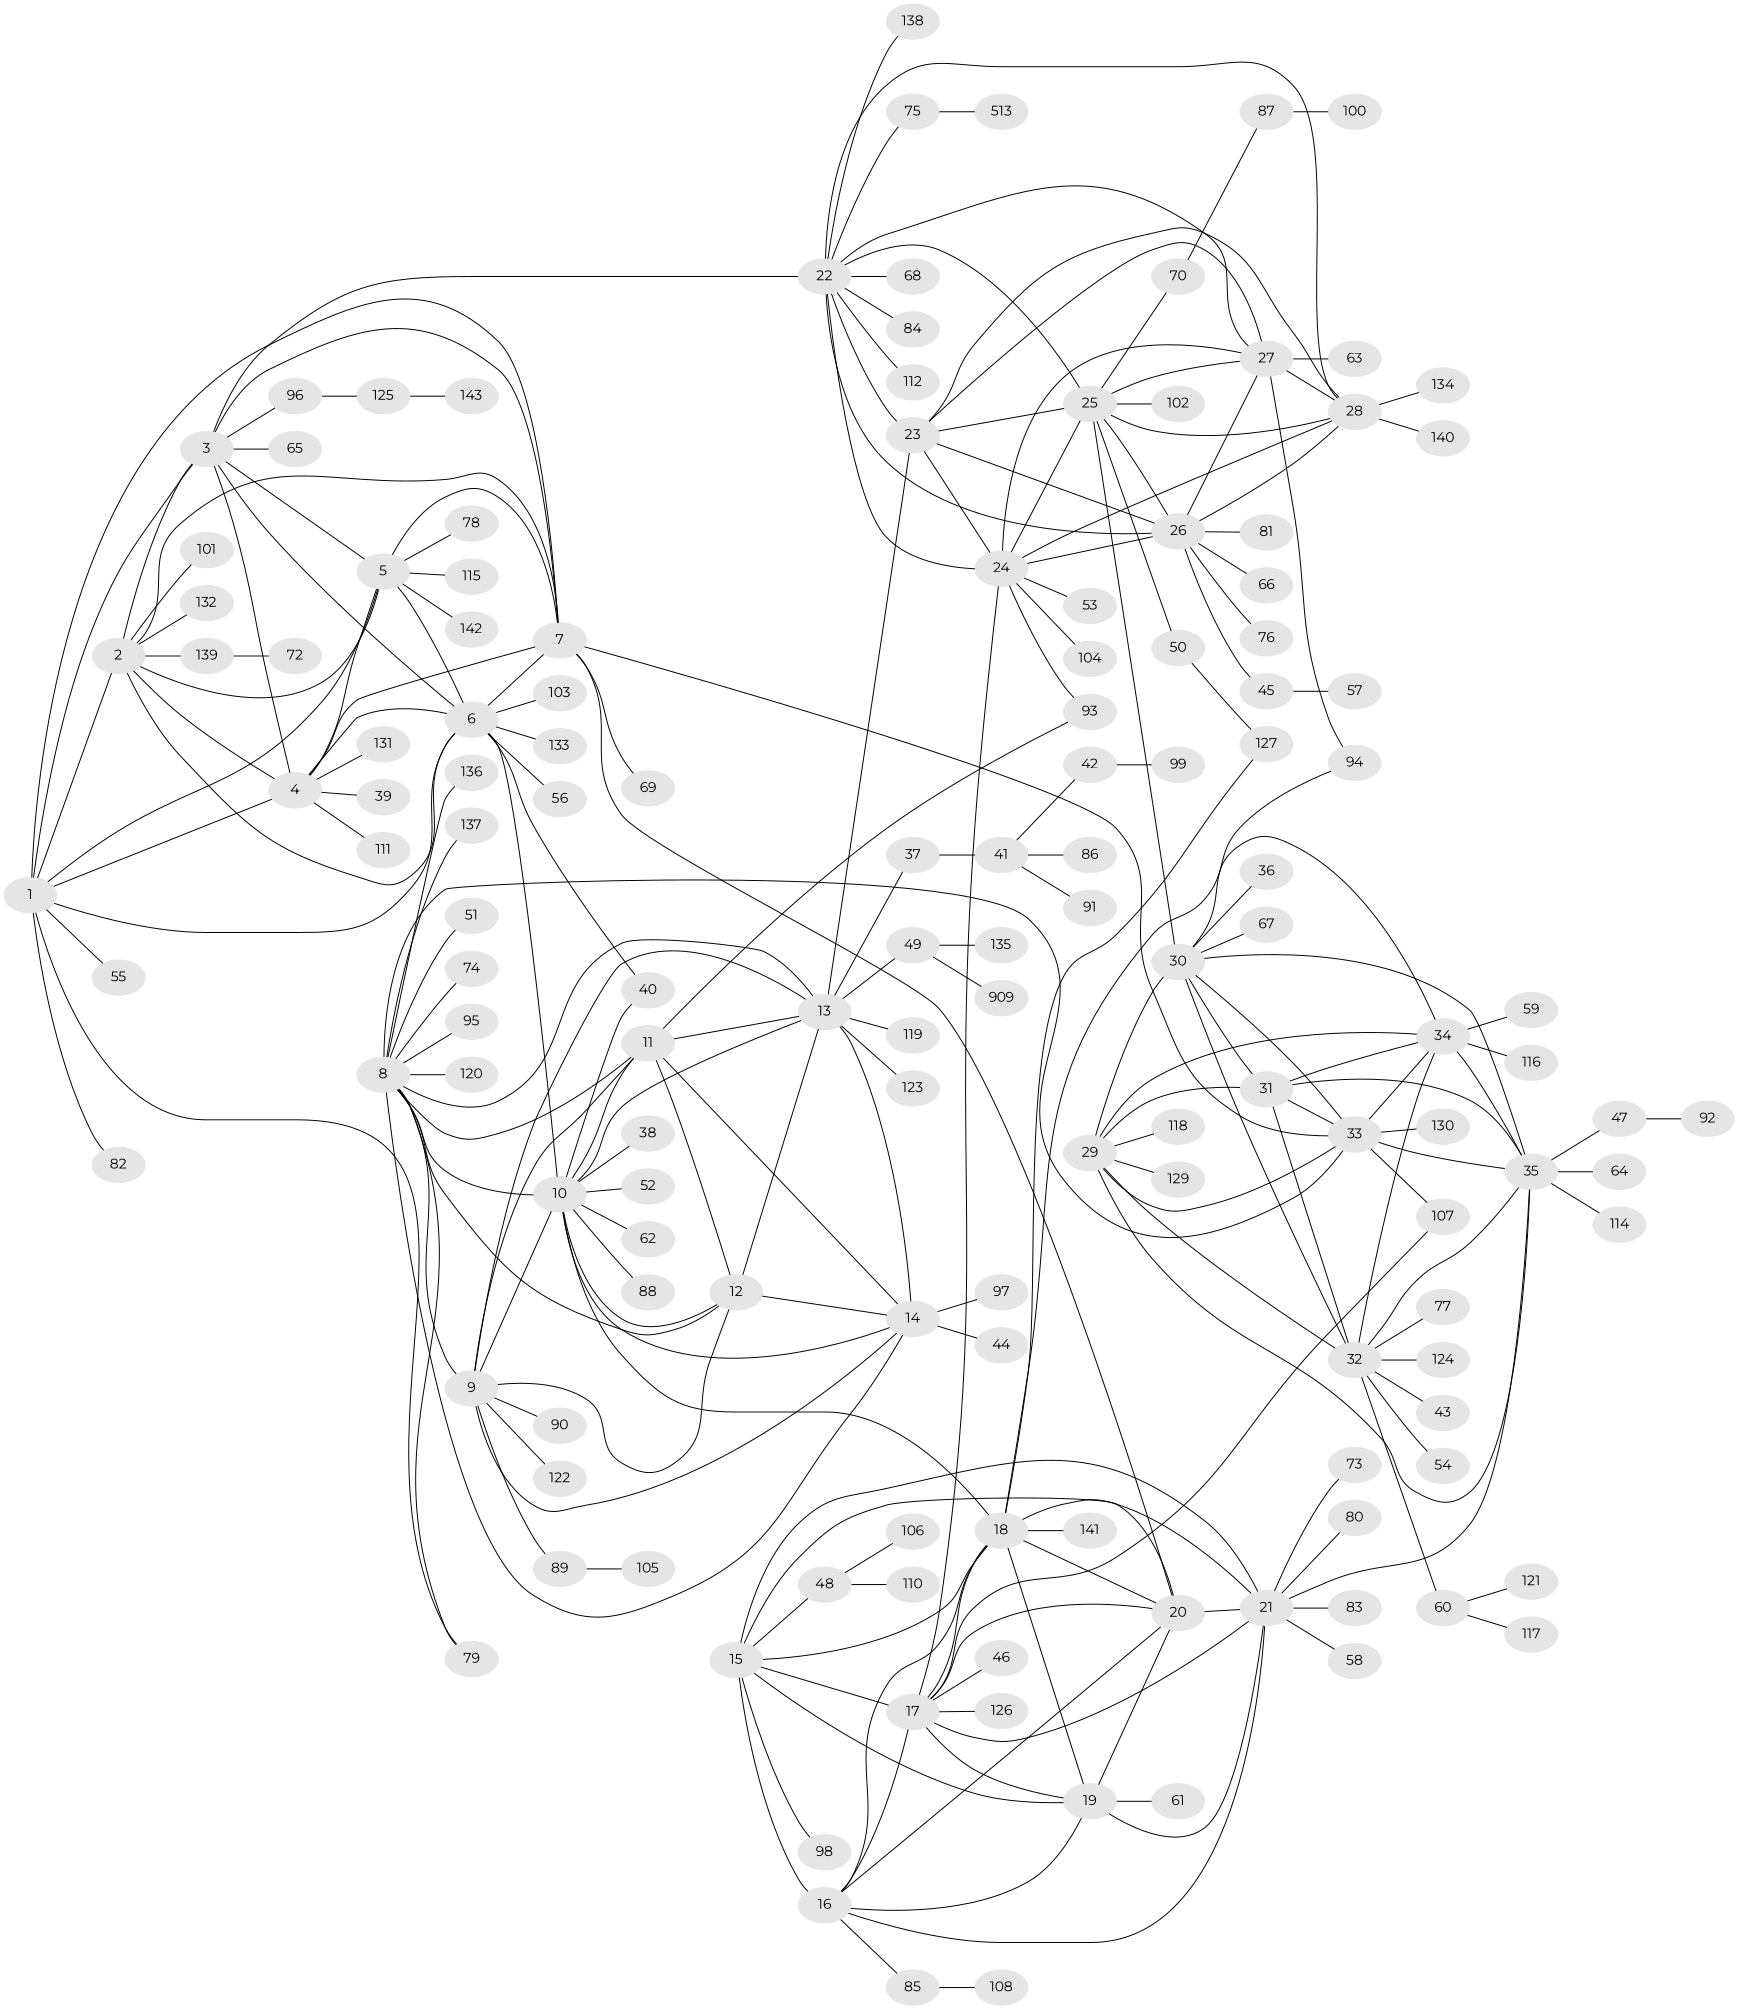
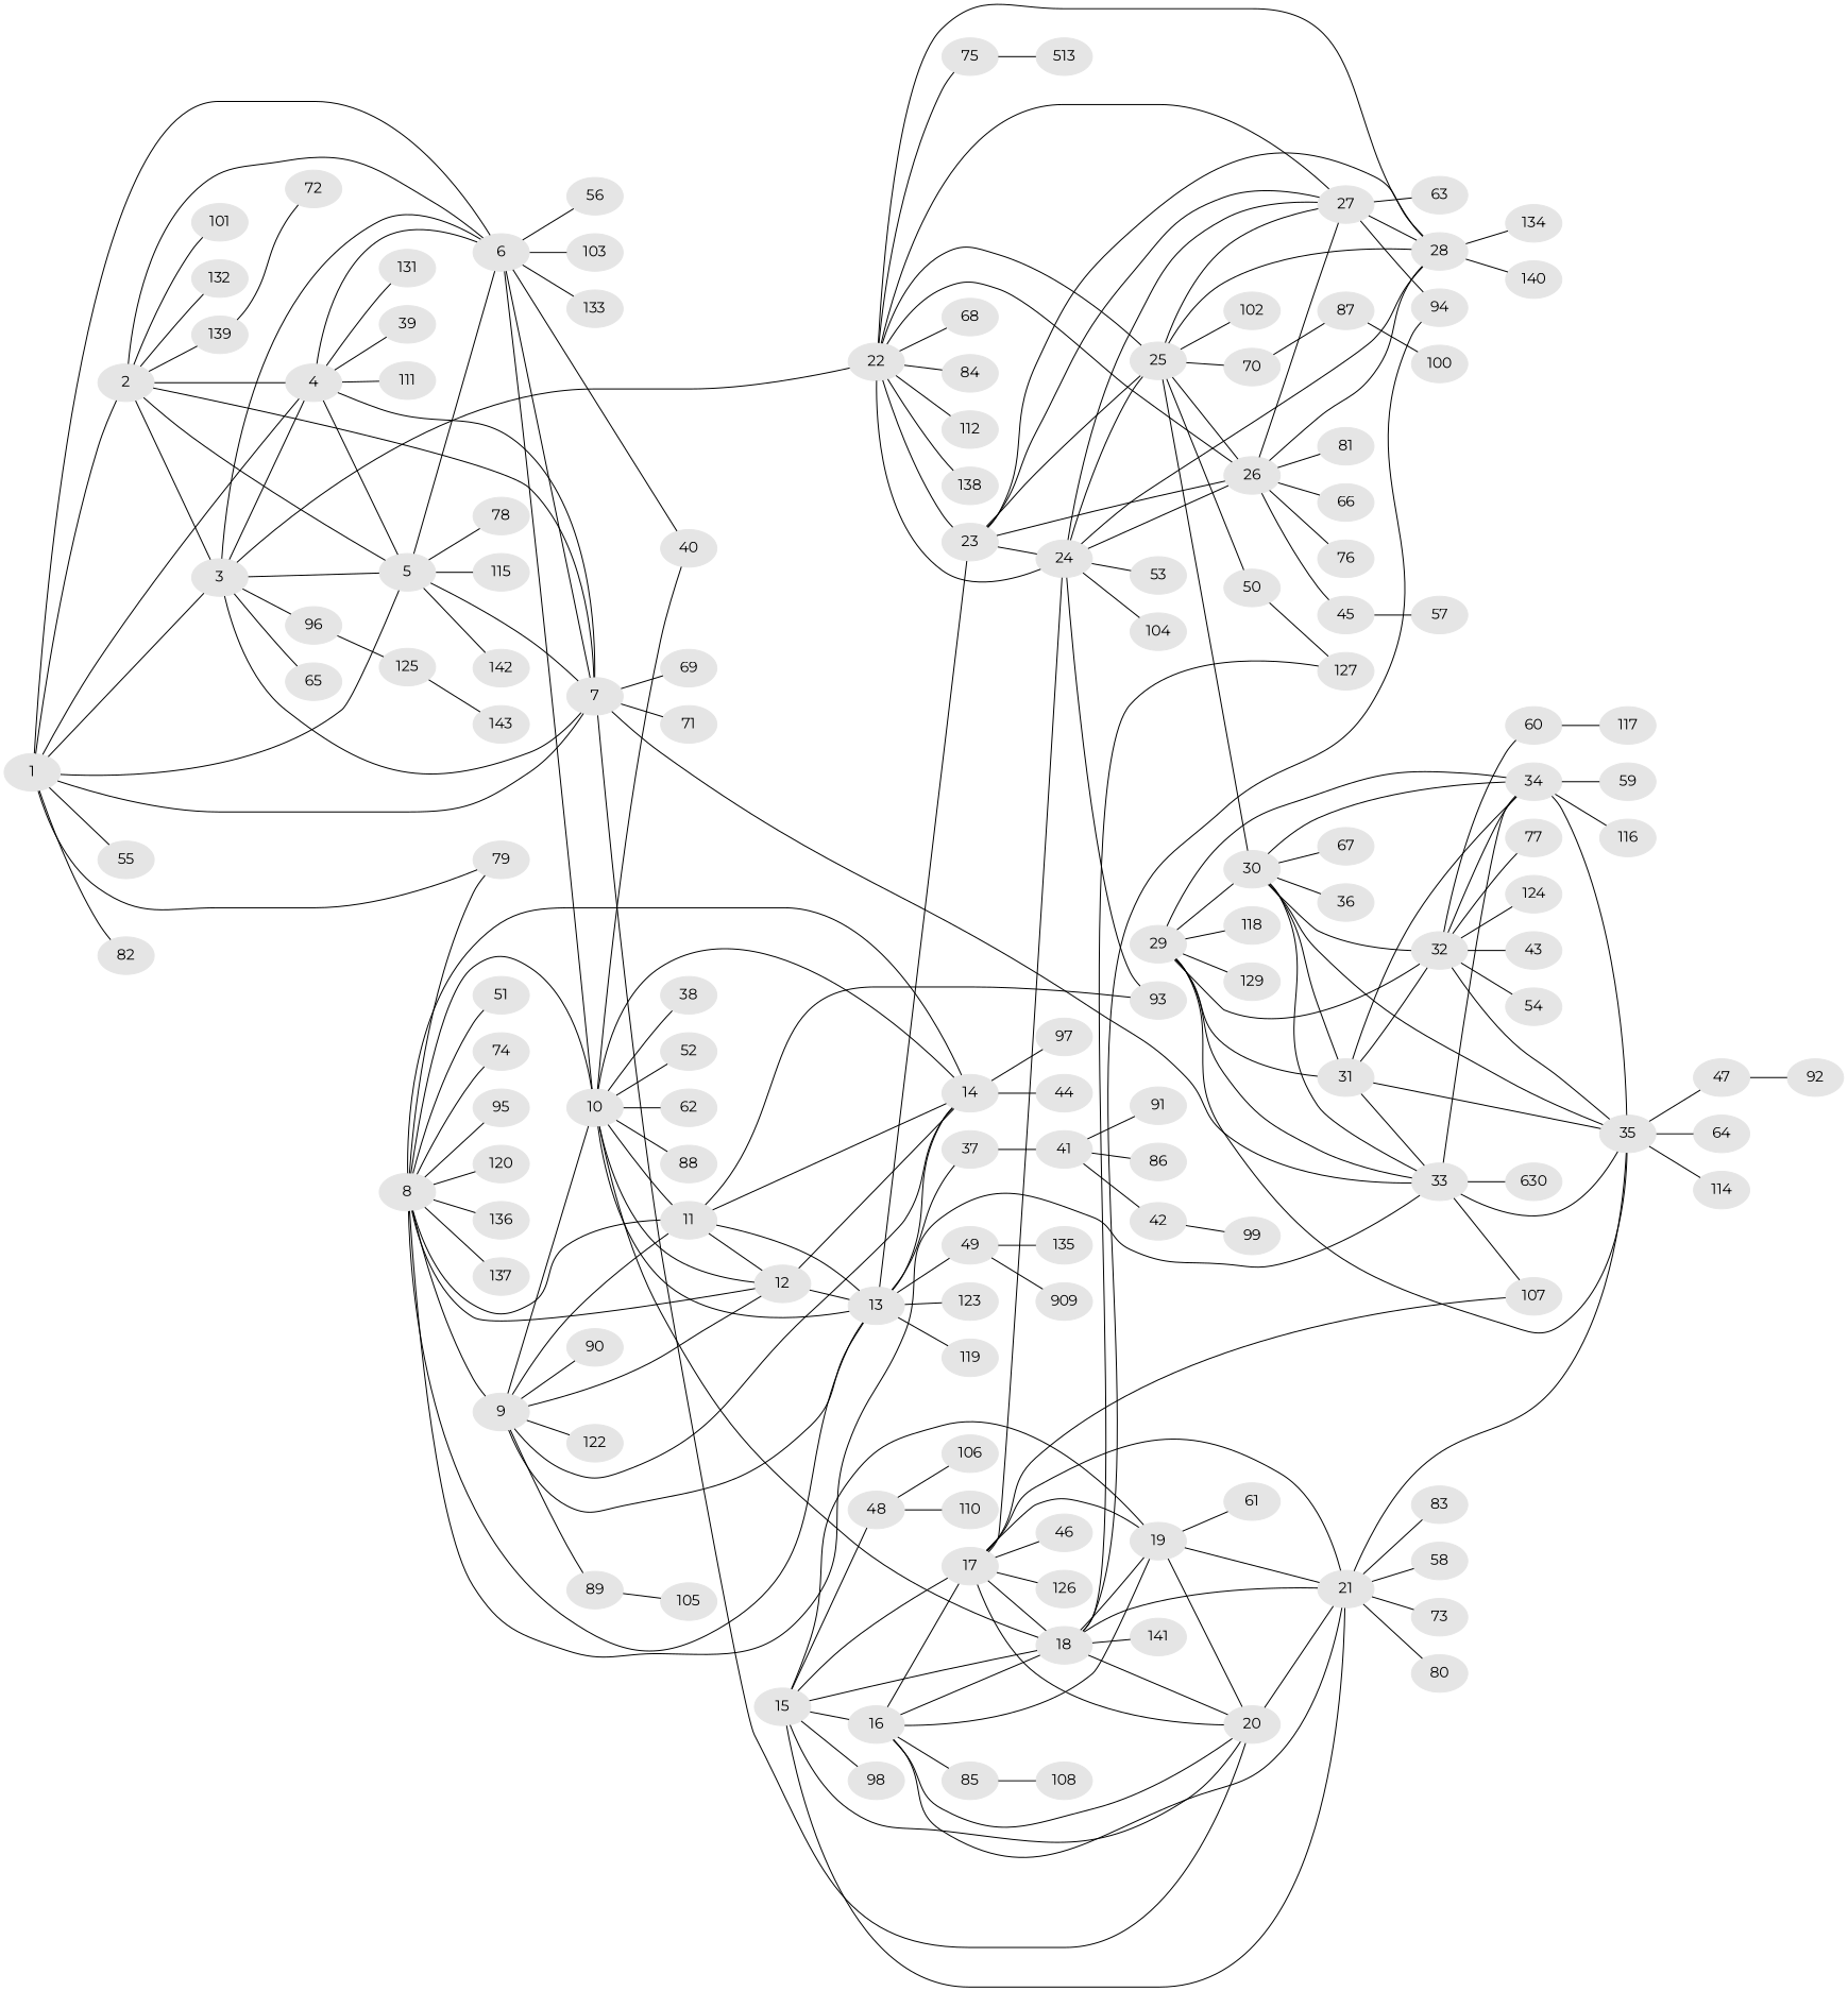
  graph {
    fontname=Montserrat
    rankdir=LR
    node [color=gray90 fontname=Montserrat style=filled]
    edge [fontname=Montserrat]
    1
    2
    3
    4
    5
    6
    7
    55
    79
    82
    101
    132
    139
    22
    65
    96
    39
    111
    131
    78
    115
    142
    10
    40
    56
    103
    133
    20
    33
    69
+   71
    72
    23
    24
    25
    26
    27
    28
    68
    75
    84
    112
    138
    125
    11
    12
    13
    14
    18
    38
    52
    62
    88
    21
    107
    35
    34
-   130
+   130 [label=630]
    8
    9
    51
    74
    95
    120
    136
    137
    89
    90
    122
    93
    37
    49
    119
    123
    44
    97
    105
    19
    94
    127
    141
    41
    n83 [label=909]
    135
    15
    16
    17
    48
    98
    85
    46
    126
    61
    58
    73
    80
    83
    106
    110
    108
    53
    104
    47
    64
    114
    30
    50
    70
    102
    45
    66
    76
    81
    63
    134
    140
    n117 [label=513]
    31
    32
    36
    67
    87
    57
    29
    118
    129
    43
    54
    60
    77
    124
    59
    116
    117
-   121
    92
    42
    86
    91
    99
    100
    143
    1 -- 2
    1 -- 3
    1 -- 4
    1 -- 5
    1 -- 6
    1 -- 7
    1 -- 55
    1 -- 79
    1 -- 82
    2 -- 3
    2 -- 4
    2 -- 5
    2 -- 6
    2 -- 7
    2 -- 101
    2 -- 132
    2 -- 139
    3 -- 4
    3 -- 5
    3 -- 6
    3 -- 7
    3 -- 22
    3 -- 65
    3 -- 96
    4 -- 5
    4 -- 6
    4 -- 7
    4 -- 39
    4 -- 111
    4 -- 131
    5 -- 6
    5 -- 7
    5 -- 78
    5 -- 115
    5 -- 142
    6 -- 7
    6 -- 10
    6 -- 40
    6 -- 56
    6 -- 103
    6 -- 133
    7 -- 20
    7 -- 33
    7 -- 69
+   7 -- 71
    139 -- 72
    22 -- 23
    22 -- 24
    22 -- 25
    22 -- 26
    22 -- 27
    22 -- 28
    22 -- 68
    22 -- 75
    22 -- 84
    22 -- 112
    22 -- 138
    96 -- 125
    10 -- 40
    10 -- 11
    10 -- 12
    10 -- 13
    10 -- 14
    10 -- 18
    10 -- 38
    10 -- 52
    10 -- 62
    10 -- 88
    20 -- 21
    33 -- 107
    33 -- 35
    33 -- 34
    33 -- 130
    23 -- 24
    23 -- 25
    23 -- 26
    23 -- 27
    23 -- 28
    24 -- 25
    24 -- 26
    24 -- 27
    24 -- 28
    24 -- 93
    24 -- 53
    24 -- 104
    25 -- 26
    25 -- 27
    25 -- 28
    25 -- 30
    25 -- 50
    25 -- 70
    25 -- 102
    26 -- 27
    26 -- 28
    26 -- 45
    26 -- 66
    26 -- 76
    26 -- 81
    27 -- 28
    27 -- 94
    27 -- 63
    28 -- 134
    28 -- 140
    75 -- n117
    125 -- 143
    11 -- 12
    11 -- 13
    11 -- 14
    11 -- 93
    12 -- 13
    12 -- 14
    13 -- 23
    13 -- 14
    13 -- 37
    13 -- 49
    13 -- 119
    13 -- 123
    14 -- 44
    14 -- 97
    18 -- 20
    18 -- 21
    18 -- 19
    18 -- 94
    18 -- 127
    18 -- 141
    21 -- 35
    21 -- 58
    21 -- 73
    21 -- 80
    21 -- 83
    35 -- 47
    35 -- 64
    35 -- 114
    34 -- 35
    34 -- 59
    34 -- 116
    8 -- 79
    8 -- 10
    8 -- 33
    8 -- 11
    8 -- 12
    8 -- 13
    8 -- 14
    8 -- 9
    8 -- 51
    8 -- 74
    8 -- 95
    8 -- 120
    8 -- 136
    8 -- 137
    9 -- 10
    9 -- 11
    9 -- 12
    9 -- 13
    9 -- 14
    9 -- 89
    9 -- 90
    9 -- 122
    89 -- 105
    37 -- 41
    49 -- n83
    49 -- 135
    19 -- 20
    19 -- 21
    19 -- 61
    41 -- 42
    41 -- 86
    41 -- 91
    15 -- 20
    15 -- 18
    15 -- 21
    15 -- 19
    15 -- 16
    15 -- 17
    15 -- 48
    15 -- 98
    16 -- 20
    16 -- 18
    16 -- 21
    16 -- 19
    16 -- 17
    16 -- 85
    17 -- 20
    17 -- 24
    17 -- 18
    17 -- 21
    17 -- 107
    17 -- 19
    17 -- 46
    17 -- 126
    48 -- 106
    48 -- 110
    85 -- 108
    47 -- 92
    30 -- 33
    30 -- 35
    30 -- 34
    30 -- 31
    30 -- 32
    30 -- 36
    30 -- 67
    50 -- 127
    70 -- 87
    45 -- 57
    31 -- 33
    31 -- 35
    31 -- 34
    31 -- 32
    32 -- 35
    32 -- 34
    32 -- 43
    32 -- 54
    32 -- 60
    32 -- 77
    32 -- 124
    87 -- 100
    29 -- 33
    29 -- 35
    29 -- 34
    29 -- 30
    29 -- 31
    29 -- 32
    29 -- 118
    29 -- 129
    60 -- 117
-   60 -- 121
    42 -- 99
  }
